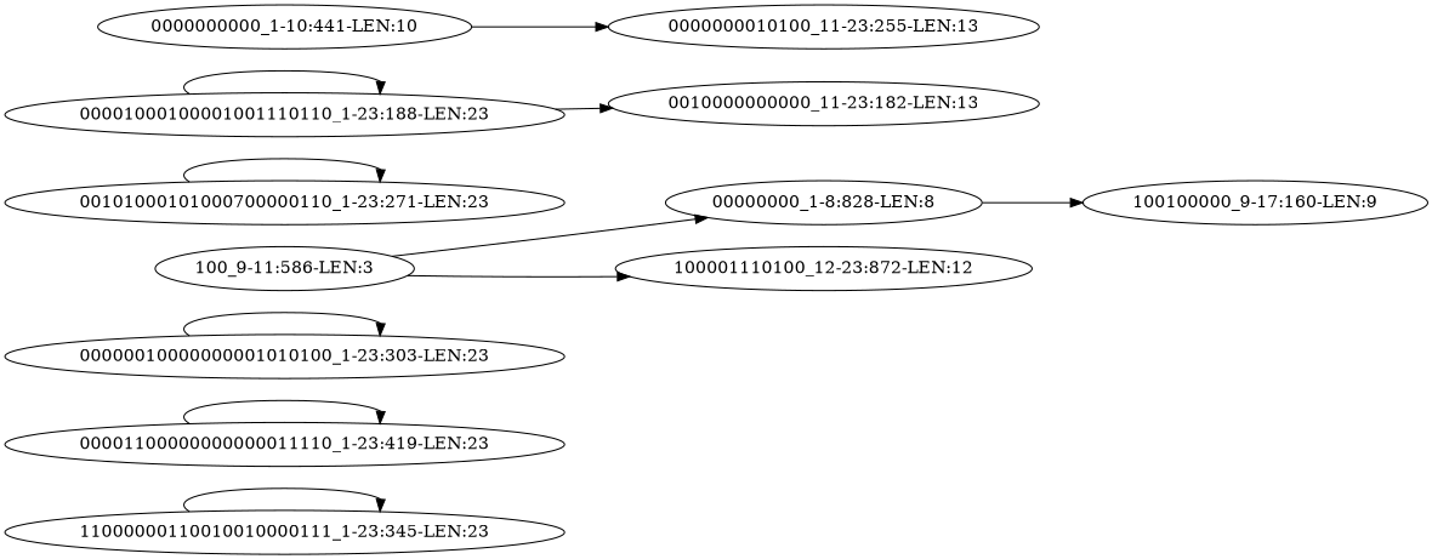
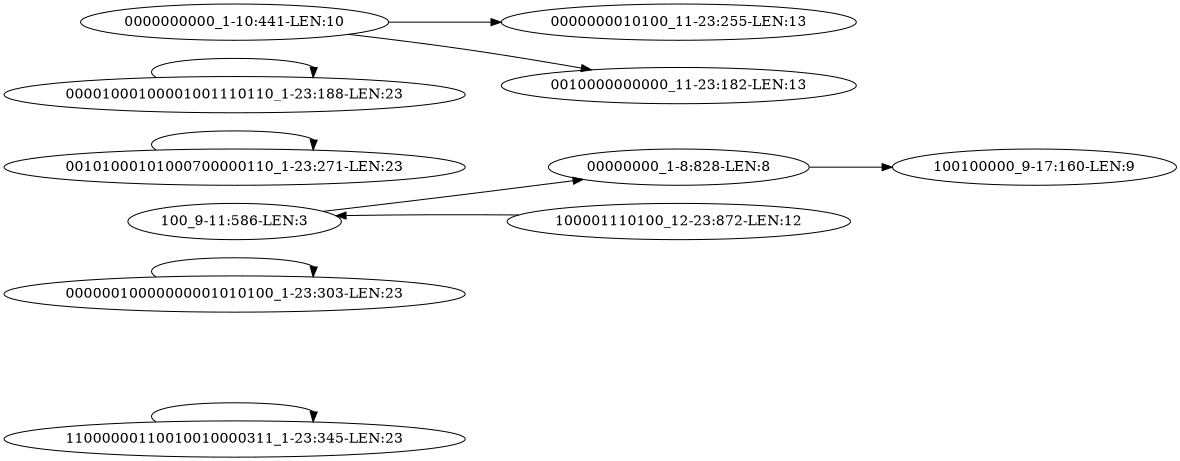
  digraph {
    rankdir=LR
-   "11000000110010010000111_1-23:345-LEN:23"
-   "00001100000000000011110_1-23:419-LEN:23"
+   "11000000110010010000111_1-23:345-LEN:23" [label="11000000110010010000311_1-23:345-LEN:23"]
    "00000010000000001010100_1-23:303-LEN:23"
    "00000000_1-8:828-LEN:8"
    "100100000_9-17:160-LEN:9"
    "100_9-11:586-LEN:3"
    "100001110100_12-23:872-LEN:12"
    n8 [label="00101000101000700000110_1-23:271-LEN:23"]
    "0000000000_1-10:441-LEN:10"
    "0000000010100_11-23:255-LEN:13"
    n11 [label="0010000000000_11-23:182-LEN:13"]
    "00001000100001001110110_1-23:188-LEN:23"
    "11000000110010010000111_1-23:345-LEN:23" -> "11000000110010010000111_1-23:345-LEN:23"
-   "00001100000000000011110_1-23:419-LEN:23" -> "00001100000000000011110_1-23:419-LEN:23"
    "00000010000000001010100_1-23:303-LEN:23" -> "00000010000000001010100_1-23:303-LEN:23"
    "00000000_1-8:828-LEN:8" -> "100100000_9-17:160-LEN:9"
    "100_9-11:586-LEN:3" -> "00000000_1-8:828-LEN:8"
-   "100_9-11:586-LEN:3" -> "100001110100_12-23:872-LEN:12"
+   "100001110100_12-23:872-LEN:12" -> "100_9-11:586-LEN:3"
    n8 -> n8
    "0000000000_1-10:441-LEN:10" -> "0000000010100_11-23:255-LEN:13"
-   "00001000100001001110110_1-23:188-LEN:23" -> n11
+   "0000000000_1-10:441-LEN:10" -> n11
    "00001000100001001110110_1-23:188-LEN:23" -> "00001000100001001110110_1-23:188-LEN:23"
  }
